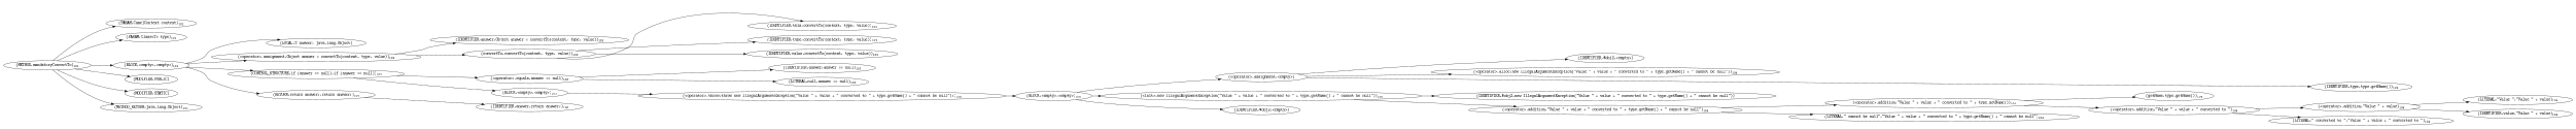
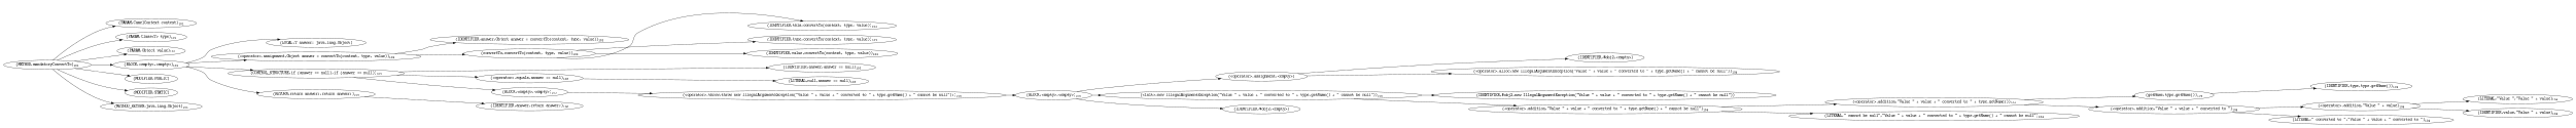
  digraph {
    fontname="Courier Prime"
    rankdir=LR
    node [fontname="Courier Prime"]
    edge [fontname="Courier Prime"]
    n1 [label=<(METHOD,mandatoryConvertTo)<SUB>101</SUB>>]
    n2 [label=<(PARAM,CamelContext context)<SUB>101</SUB>>]
    n3 [label=<(PARAM,Class&lt;T&gt; type)<SUB>101</SUB>>]
+   n4 [label=<(PARAM,Object value)<SUB>101</SUB>>]
    n5 [label=<(BLOCK,&lt;empty&gt;,&lt;empty&gt;)<SUB>101</SUB>>]
    n6 [label=<(MODIFIER,PUBLIC)>]
    n7 [label=<(MODIFIER,STATIC)>]
    n8 [label=<(METHOD_RETURN,java.lang.Object)<SUB>101</SUB>>]
    n9 [label=<(LOCAL,T answer: java.lang.Object)>]
    n10 [label=<(&lt;operator&gt;.assignment,Object answer = convertTo(context, type, value))<SUB>102</SUB>>]
    n11 [label=<(CONTROL_STRUCTURE,if (answer == null),if (answer == null))<SUB>103</SUB>>]
    n12 [label=<(RETURN,return answer;,return answer;)<SUB>106</SUB>>]
    n13 [label=<(IDENTIFIER,answer,Object answer = convertTo(context, type, value))<SUB>102</SUB>>]
    n14 [label=<(convertTo,convertTo(context, type, value))<SUB>102</SUB>>]
    n15 [label=<(&lt;operator&gt;.equals,answer == null)<SUB>103</SUB>>]
    n16 [label=<(BLOCK,&lt;empty&gt;,&lt;empty&gt;)<SUB>103</SUB>>]
    n17 [label=<(IDENTIFIER,answer,return answer;)<SUB>106</SUB>>]
    n18 [label=<(IDENTIFIER,this,convertTo(context, type, value))<SUB>102</SUB>>]
    n19 [label=<(IDENTIFIER,type,convertTo(context, type, value))<SUB>109</SUB>>]
    n20 [label=<(IDENTIFIER,value,convertTo(context, type, value))<SUB>102</SUB>>]
    n21 [label=<(IDENTIFIER,answer,answer == null)<SUB>103</SUB>>]
    n22 [label=<(LITERAL,null,answer == null)<SUB>103</SUB>>]
    n23 [label=<(&lt;operator&gt;.throw,throw new IllegalArgumentException(&quot;Value &quot; + value + &quot; converted to &quot; + type.getName() + &quot; cannot be null&quot;);)<SUB>104</SUB>>]
    n24 [label=<(BLOCK,&lt;empty&gt;,&lt;empty&gt;)<SUB>104</SUB>>]
    n25 [label=<(&lt;operator&gt;.assignment,&lt;empty&gt;)>]
    n26 [label=<(&lt;init&gt;,new IllegalArgumentException(&quot;Value &quot; + value + &quot; converted to &quot; + type.getName() + &quot; cannot be null&quot;))<SUB>104</SUB>>]
    n27 [label=<(IDENTIFIER,$obj2,&lt;empty&gt;)>]
    n28 [label=<(IDENTIFIER,$obj2,&lt;empty&gt;)>]
    n29 [label=<(&lt;operator&gt;.alloc,new IllegalArgumentException(&quot;Value &quot; + value + &quot; converted to &quot; + type.getName() + &quot; cannot be null&quot;))<SUB>104</SUB>>]
    n30 [label=<(IDENTIFIER,$obj2,new IllegalArgumentException(&quot;Value &quot; + value + &quot; converted to &quot; + type.getName() + &quot; cannot be null&quot;))>]
    n31 [label=<(&lt;operator&gt;.addition,&quot;Value &quot; + value + &quot; converted to &quot; + type.getName() + &quot; cannot be null&quot;)<SUB>104</SUB>>]
    n32 [label=<(&lt;operator&gt;.addition,&quot;Value &quot; + value + &quot; converted to &quot; + type.getName())<SUB>104</SUB>>]
    n33 [label=<(LITERAL,&quot; cannot be null&quot;,&quot;Value &quot; + value + &quot; converted to &quot; + type.getName() + &quot; cannot be null&quot;)<SUB>104</SUB>>]
    n34 [label=<(&lt;operator&gt;.addition,&quot;Value &quot; + value + &quot; converted to &quot;)<SUB>104</SUB>>]
    n35 [label=<(getName,type.getName())<SUB>104</SUB>>]
    n36 [label=<(&lt;operator&gt;.addition,&quot;Value &quot; + value)<SUB>104</SUB>>]
    n37 [label=<(LITERAL,&quot; converted to &quot;,&quot;Value &quot; + value + &quot; converted to &quot;)<SUB>104</SUB>>]
    n38 [label=<(IDENTIFIER,type,type.getName())<SUB>104</SUB>>]
    n39 [label=<(LITERAL,&quot;Value &quot;,&quot;Value &quot; + value)<SUB>104</SUB>>]
    n40 [label=<(IDENTIFIER,value,&quot;Value &quot; + value)<SUB>104</SUB>>]
    n1 -> n2
    n1 -> n3
+   n1 -> n4
    n1 -> n5
    n1 -> n6
    n1 -> n7
    n1 -> n8
    n5 -> n9
    n5 -> n10
    n5 -> n11
    n5 -> n12
    n10 -> n13
    n10 -> n14
    n11 -> n15
    n11 -> n16
    n12 -> n17
    n14 -> n18
    n14 -> n19
    n14 -> n20
-   n15 -> n21
+   n11 -> n21
    n15 -> n22
    n16 -> n23
    n23 -> n24
    n24 -> n25
    n24 -> n26
    n24 -> n27
    n25 -> n28
    n25 -> n29
    n26 -> n30
    n26 -> n31
    n31 -> n32
    n31 -> n33
    n32 -> n34
    n32 -> n35
    n34 -> n36
    n34 -> n37
-   n25 -> n38
+   n35 -> n38
    n36 -> n39
    n36 -> n40
  }
